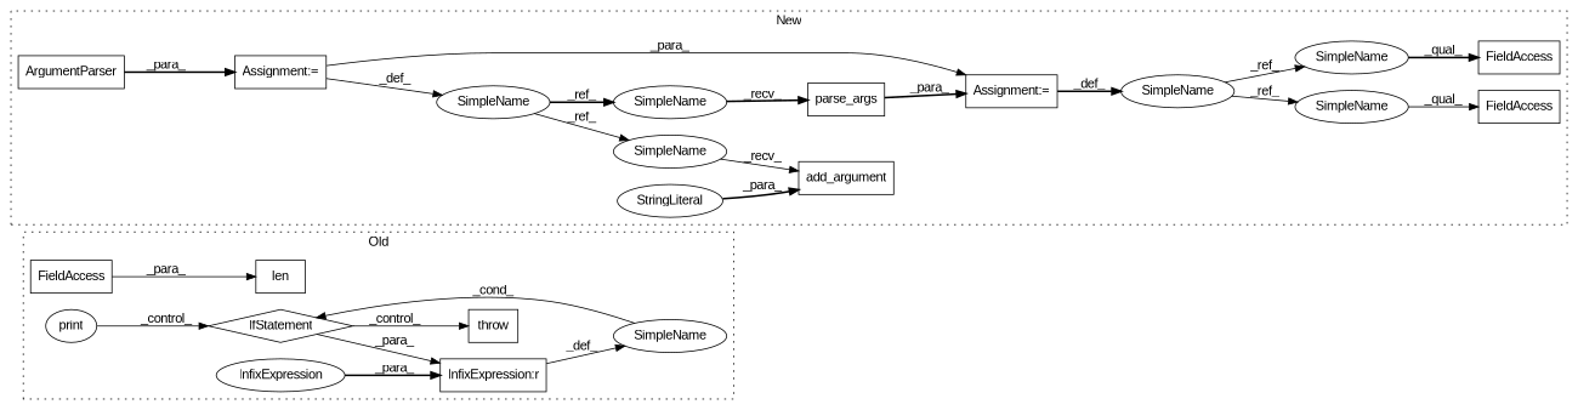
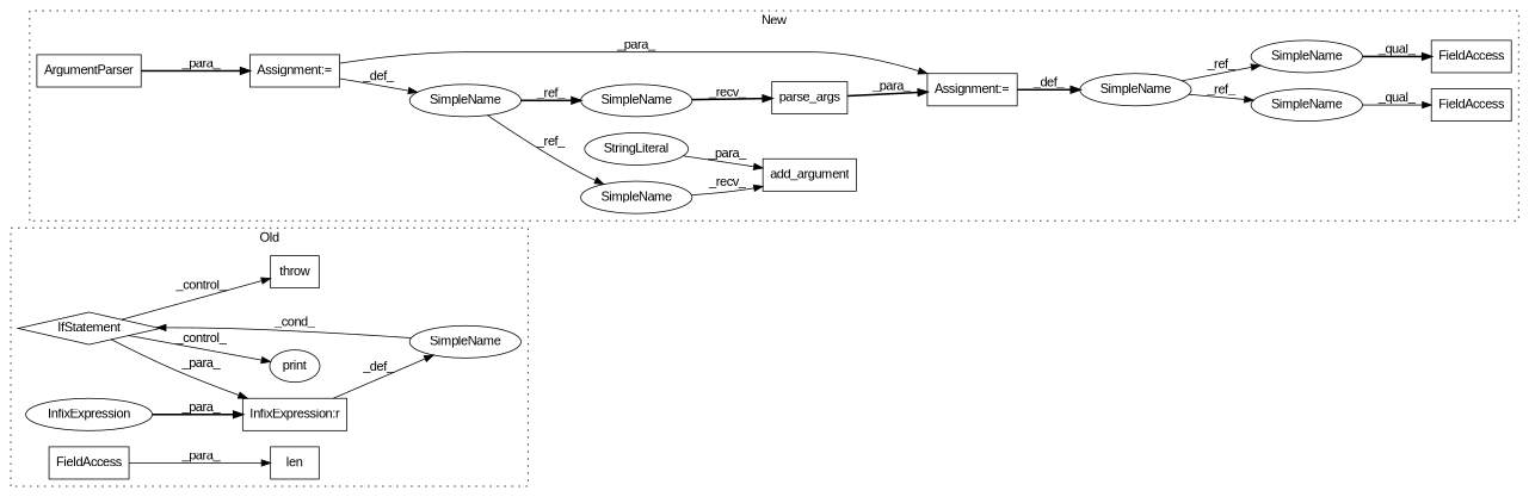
  digraph {
    fontname="Liberation Sans"
    rankdir=LR
    node [a=42 fontname="Liberation Sans" l=6 s=954 shape=box]
    edge [fontname="Liberation Sans" style=solid]
    n1 [a=53 label=throw s=988]
    n2 [a=25 l="4,2" label=IfStatement s="431,452" shape=diamond]
    n3 [label=SimpleName shape=ellipse l="" s=""]
    n4 [a=27 l=3 label="InfixExpression:r" s=448]
    n5 [a=32 l="4,1" label=len s="435,447"]
    n6 [a=22 l=8 label=FieldAccess s=439]
    n7 [a=34 l=1 label=InfixExpression s=451 shape=ellipse]
    n8 [a=32 l="6,1" label=print s="782,844" shape=ellipse]
    n9 [a=32 l=12 label=parse_args s=841]
    n10 [a=7 l=1 label="Assignment:=" s=413]
    n11 [a=22 l=17 label=FieldAccess]
    n12 [a=22 l=13 label=FieldAccess s=917]
    n13 [a=32 l="15,1" label=ArgumentParser s="423,594"]
    n14 [a=32 l="13,1" label=add_argument s="696,822"]
    n15 [l=4 label=SimpleName s=829 shape=ellipse]
    n16 [label=SimpleName s=407 shape=ellipse]
    n17 [a=45 l=3 label=StringLiteral s=739 shape=ellipse]
    n18 [a=7 l=1 label="Assignment:=" s=833]
    n19 [label=SimpleName s=689 shape=ellipse]
    n20 [label=SimpleName s=834 shape=ellipse]
    n21 [l=4 label=SimpleName shape=ellipse]
    n22 [l=4 label=SimpleName s=917 shape=ellipse]
    subgraph cluster_1 {
      label=Old
      style=dotted
      n1
      n2
      n3
      n4
      n5
      n6
      n7
      n8
    }
    subgraph cluster_2 {
      label=New
      style=dotted
      n9
      n10
      n11
      n12
      n13
      n14
      n15
      n16
      n17
      n18
      n19
      n20
      n21
      n22
    }
    n2 -> n1 [label=_control_]
    n2 -> n4 [label=_para_]
-   n8 -> n2 [label=_control_]
+   n2 -> n8 [label=_control_]
    n3 -> n2 [label=_cond_]
    n4 -> n3 [label=_def_]
    n6 -> n5 [label=_para_]
    n7 -> n4 [label=_para_ style=bold]
    n9 -> n18 [label=_para_ style=bold]
    n10 -> n16 [label=_def_]
    n10 -> n18 [label=_para_]
    n13 -> n10 [label=_para_ style=bold]
    n15 -> n21 [label=_ref_]
    n15 -> n22 [label=_ref_]
    n16 -> n19 [label=_ref_]
    n16 -> n20 [label=_ref_ style=bold]
-   n17 -> n14 [label=_para_ style=bold]
+   n17 -> n14 [label=_para_]
    n18 -> n15 [label=_def_ style=bold]
    n19 -> n14 [label=_recv_]
    n20 -> n9 [label=_recv_ style=bold]
    n21 -> n11 [label=_qual_]
    n22 -> n12 [label=_qual_ style=bold]
  }
